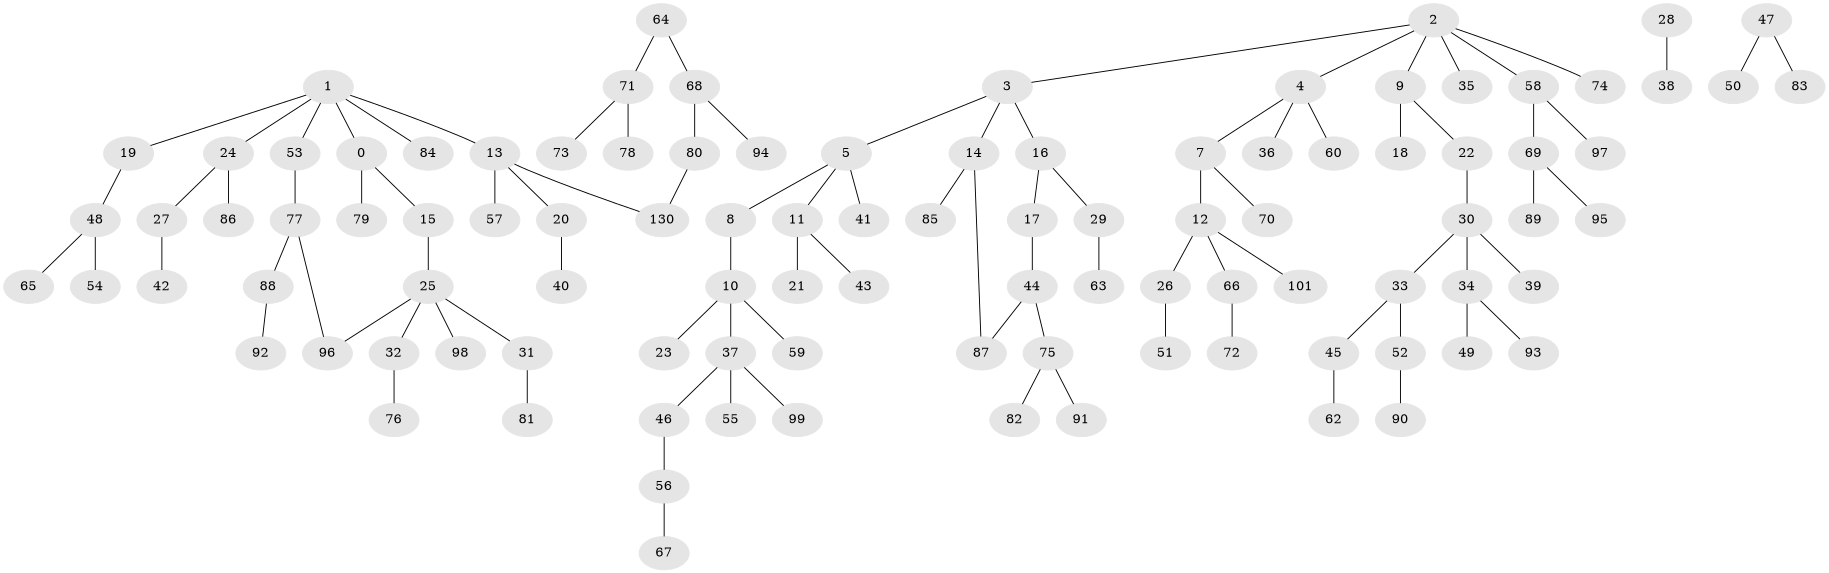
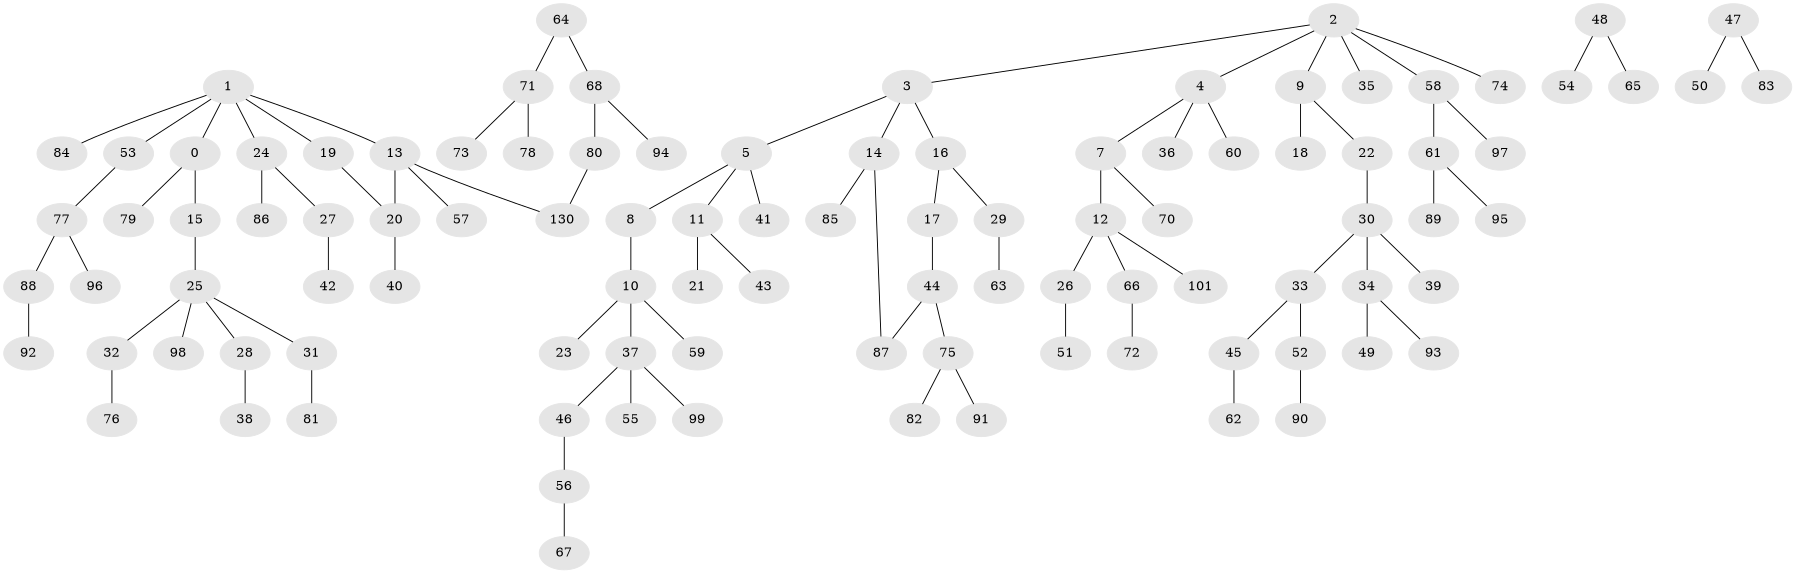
  graph {
    node [color=gray90 style=filled]
    n1 [label=0]
    1
    13
    19
    24
    53
    84
    2
    3
    4
    9
    35
    58
    74
    15
    79
    20
    57
    n19 [label=130]
    48
    27
    86
    77
    5
    14
    16
    7
    36
    60
    18
    22
-   61 [label=69]
+   61
    97
    8
    11
    41
    85
    87
    17
    29
    12
    70
    10
    21
    43
    25
    26
    66
    101
    64
    68
    71
    23
    37
    59
    30
    46
    55
    99
    51
    72
    40
    28
    31
    32
    98
    44
    63
    75
    54
    65
    33
    34
    39
    42
    38
    81
    76
    45
    52
    49
    93
    62
    90
    47
    50
    83
    56
    82
    91
    67
    88
    96
    89
    95
    80
    94
    73
    78
    92
    n1 -- 15
    n1 -- 79
    1 -- n1
    1 -- 13
    1 -- 19
    1 -- 24
    1 -- 53
    1 -- 84
    13 -- 20
    13 -- 57
    13 -- n19
-   19 -- 48
+   19 -- 20
    24 -- 27
    24 -- 86
    53 -- 77
    2 -- 3
    2 -- 4
    2 -- 9
    2 -- 35
    2 -- 58
    2 -- 74
    3 -- 5
    3 -- 14
    3 -- 16
    4 -- 7
    4 -- 36
    4 -- 60
    9 -- 18
    9 -- 22
    58 -- 61
    58 -- 97
    15 -- 25
    20 -- 40
    48 -- 54
    48 -- 65
    27 -- 42
    77 -- 88
    77 -- 96
    5 -- 8
    5 -- 11
    5 -- 41
    14 -- 85
    14 -- 87
    16 -- 17
    16 -- 29
    7 -- 12
    7 -- 70
    22 -- 30
    61 -- 89
    61 -- 95
    8 -- 10
    11 -- 21
    11 -- 43
    17 -- 44
    29 -- 63
    12 -- 26
    12 -- 66
    12 -- 101
    10 -- 23
    10 -- 37
    10 -- 59
-   25 -- 96
+   25 -- 28
    25 -- 31
    25 -- 32
    25 -- 98
    26 -- 51
    66 -- 72
    64 -- 68
    64 -- 71
    68 -- 80
    68 -- 94
    71 -- 73
    71 -- 78
    37 -- 46
    37 -- 55
    37 -- 99
    30 -- 33
    30 -- 34
    30 -- 39
    46 -- 56
    28 -- 38
    31 -- 81
    32 -- 76
    44 -- 87
    44 -- 75
    75 -- 82
    75 -- 91
    33 -- 45
    33 -- 52
    34 -- 49
    34 -- 93
    45 -- 62
    52 -- 90
    47 -- 50
    47 -- 83
    56 -- 67
    88 -- 92
    80 -- n19
  }
